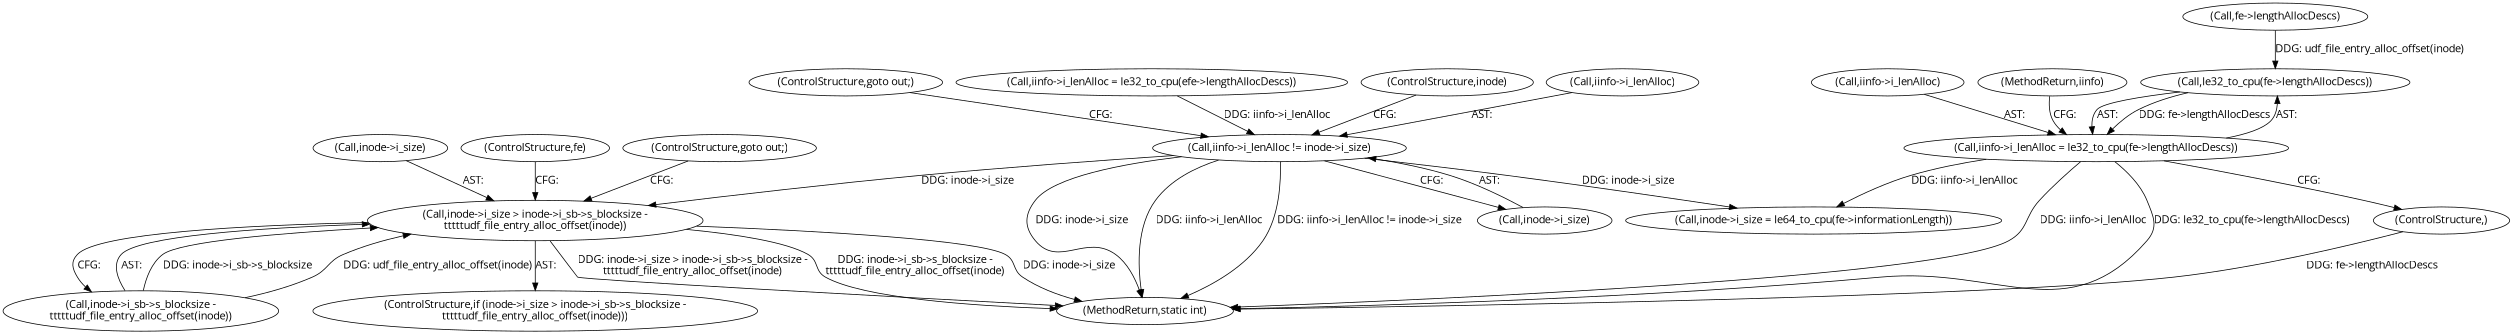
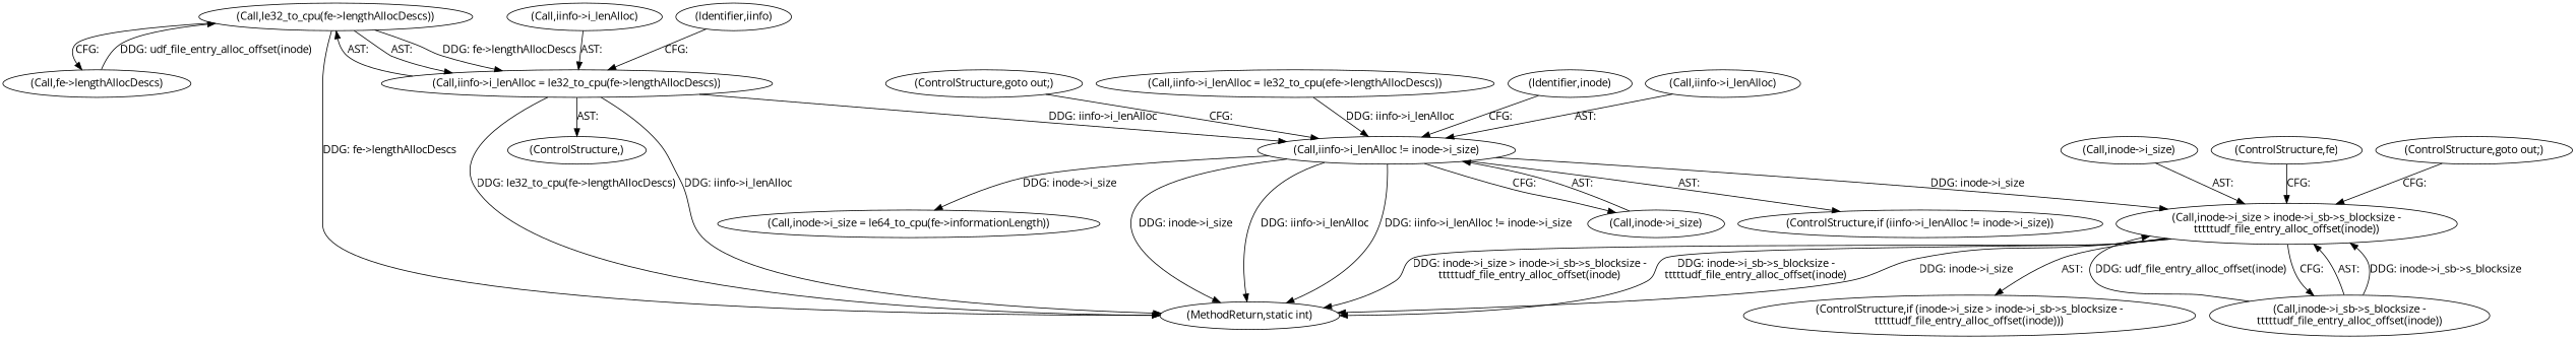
  digraph {
    fontname="Open Sans"
    node [fontname="Open Sans"]
    edge [fontname="Open Sans"]
    n1 [label="(Call,le32_to_cpu(fe->lengthAllocDescs))"]
    n2 [label="(Call,iinfo->i_lenAlloc = le32_to_cpu(fe->lengthAllocDescs))"]
    n3 [label="(Call,fe->lengthAllocDescs)"]
    n4 [label="(MethodReturn,static int)"]
    n5 [label="(Call,iinfo->i_lenAlloc != inode->i_size)"]
    n6 [label="(ControlStructure,)"]
    n7 [label="(Call,inode->i_size > inode->i_sb->s_blocksize -\n\t\t\t\t\tudf_file_entry_alloc_offset(inode))"]
    n8 [label="(Call,inode->i_size)"]
+   n9 [label="(ControlStructure,if (iinfo->i_lenAlloc != inode->i_size))"]
    n10 [label="(Call,inode->i_size = le64_to_cpu(fe->informationLength))"]
    n11 [label="(Call,inode->i_sb->s_blocksize -\n\t\t\t\t\tudf_file_entry_alloc_offset(inode))"]
    n12 [label="(ControlStructure,if (inode->i_size > inode->i_sb->s_blocksize -\n\t\t\t\t\tudf_file_entry_alloc_offset(inode)))"]
    n13 [label="(Call,inode->i_size)"]
    n14 [label="(ControlStructure,goto out;)"]
    n15 [label="(ControlStructure,fe)"]
    n16 [label="(Call,iinfo->i_lenAlloc = le32_to_cpu(efe->lengthAllocDescs))"]
    n17 [label="(Call,iinfo->i_lenAlloc)"]
-   n18 [label="(ControlStructure,inode)"]
-   n19 [label="(MethodReturn,iinfo)"]
+   n18 [label="(Identifier,inode)"]
+   n19 [label="(Identifier,iinfo)"]
    n20 [label="(Call,iinfo->i_lenAlloc)"]
    n21 [label="(ControlStructure,goto out;)"]
    n1 -> n2 [label="AST: "]
    n1 -> n2 [label="DDG: fe->lengthAllocDescs"]
-   n6 -> n4 [label="DDG: fe->lengthAllocDescs"]
+   n1 -> n3 [label="CFG: "]
+   n1 -> n4 [label="DDG: fe->lengthAllocDescs"]
    n2 -> n1 [label="AST: "]
    n2 -> n4 [label="DDG: iinfo->i_lenAlloc"]
    n2 -> n4 [label="DDG: le32_to_cpu(fe->lengthAllocDescs)"]
-   n2 -> n10 [label="DDG: iinfo->i_lenAlloc"]
-   n2 -> n6 [label="CFG: "]
+   n2 -> n5 [label="DDG: iinfo->i_lenAlloc"]
+   n2 -> n6 [label="AST: "]
    n3 -> n1 [label="DDG: udf_file_entry_alloc_offset(inode)"]
    n5 -> n4 [label="DDG: inode->i_size"]
    n5 -> n4 [label="DDG: iinfo->i_lenAlloc"]
    n5 -> n4 [label="DDG: iinfo->i_lenAlloc != inode->i_size"]
    n5 -> n7 [label="DDG: inode->i_size"]
    n5 -> n8 [label="CFG: "]
+   n5 -> n9 [label="AST: "]
    n5 -> n10 [label="DDG: inode->i_size"]
    n7 -> n4 [label="DDG: inode->i_size > inode->i_sb->s_blocksize -\n\t\t\t\t\tudf_file_entry_alloc_offset(inode)"]
    n7 -> n4 [label="DDG: inode->i_sb->s_blocksize -\n\t\t\t\t\tudf_file_entry_alloc_offset(inode)"]
    n7 -> n4 [label="DDG: inode->i_size"]
    n7 -> n11 [label="CFG: "]
    n7 -> n12 [label="AST: "]
    n8 -> n5 [label="AST: "]
    n11 -> n7 [label="AST: "]
    n11 -> n7 [label="DDG: inode->i_sb->s_blocksize"]
    n11 -> n7 [label="DDG: udf_file_entry_alloc_offset(inode)"]
    n13 -> n7 [label="AST: "]
    n14 -> n5 [label="CFG: "]
    n15 -> n7 [label="CFG: "]
    n16 -> n5 [label="DDG: iinfo->i_lenAlloc"]
    n17 -> n2 [label="AST: "]
    n18 -> n5 [label="CFG: "]
    n19 -> n2 [label="CFG: "]
    n20 -> n5 [label="AST: "]
    n21 -> n7 [label="CFG: "]
  }
